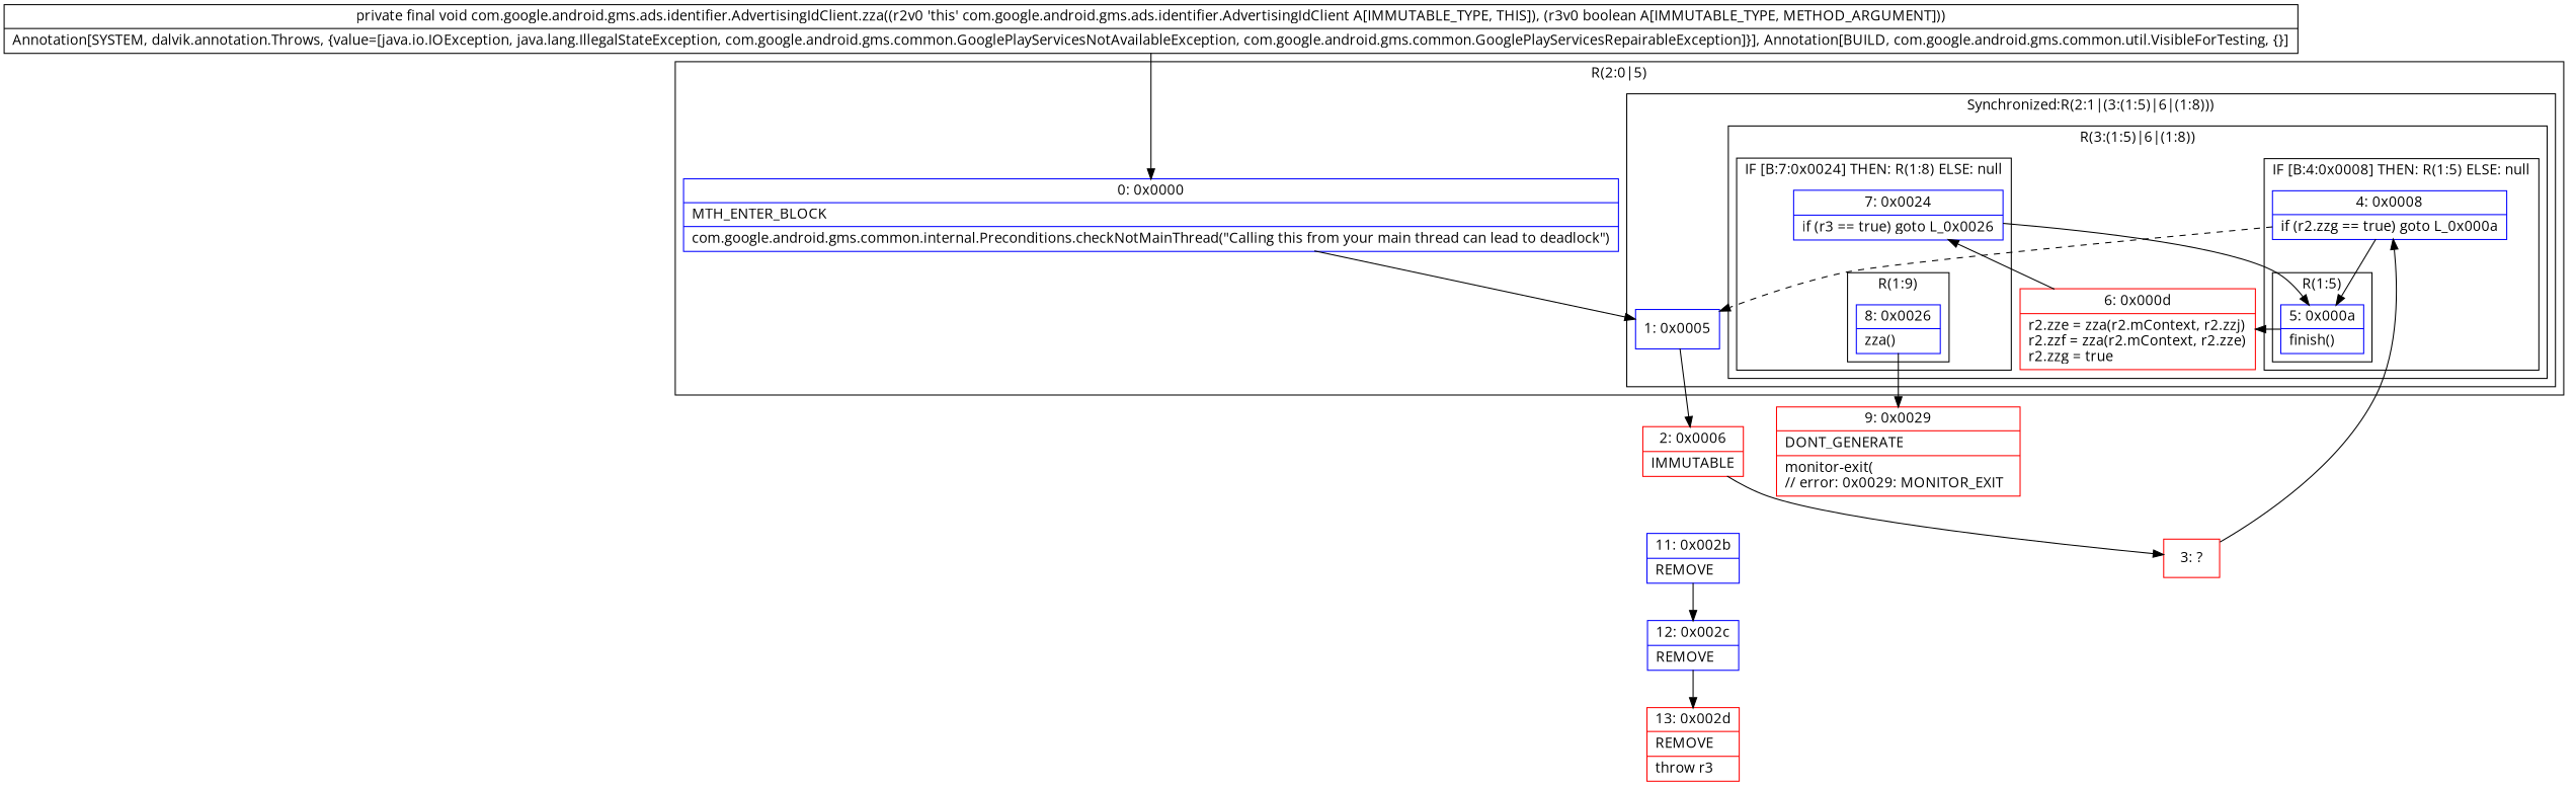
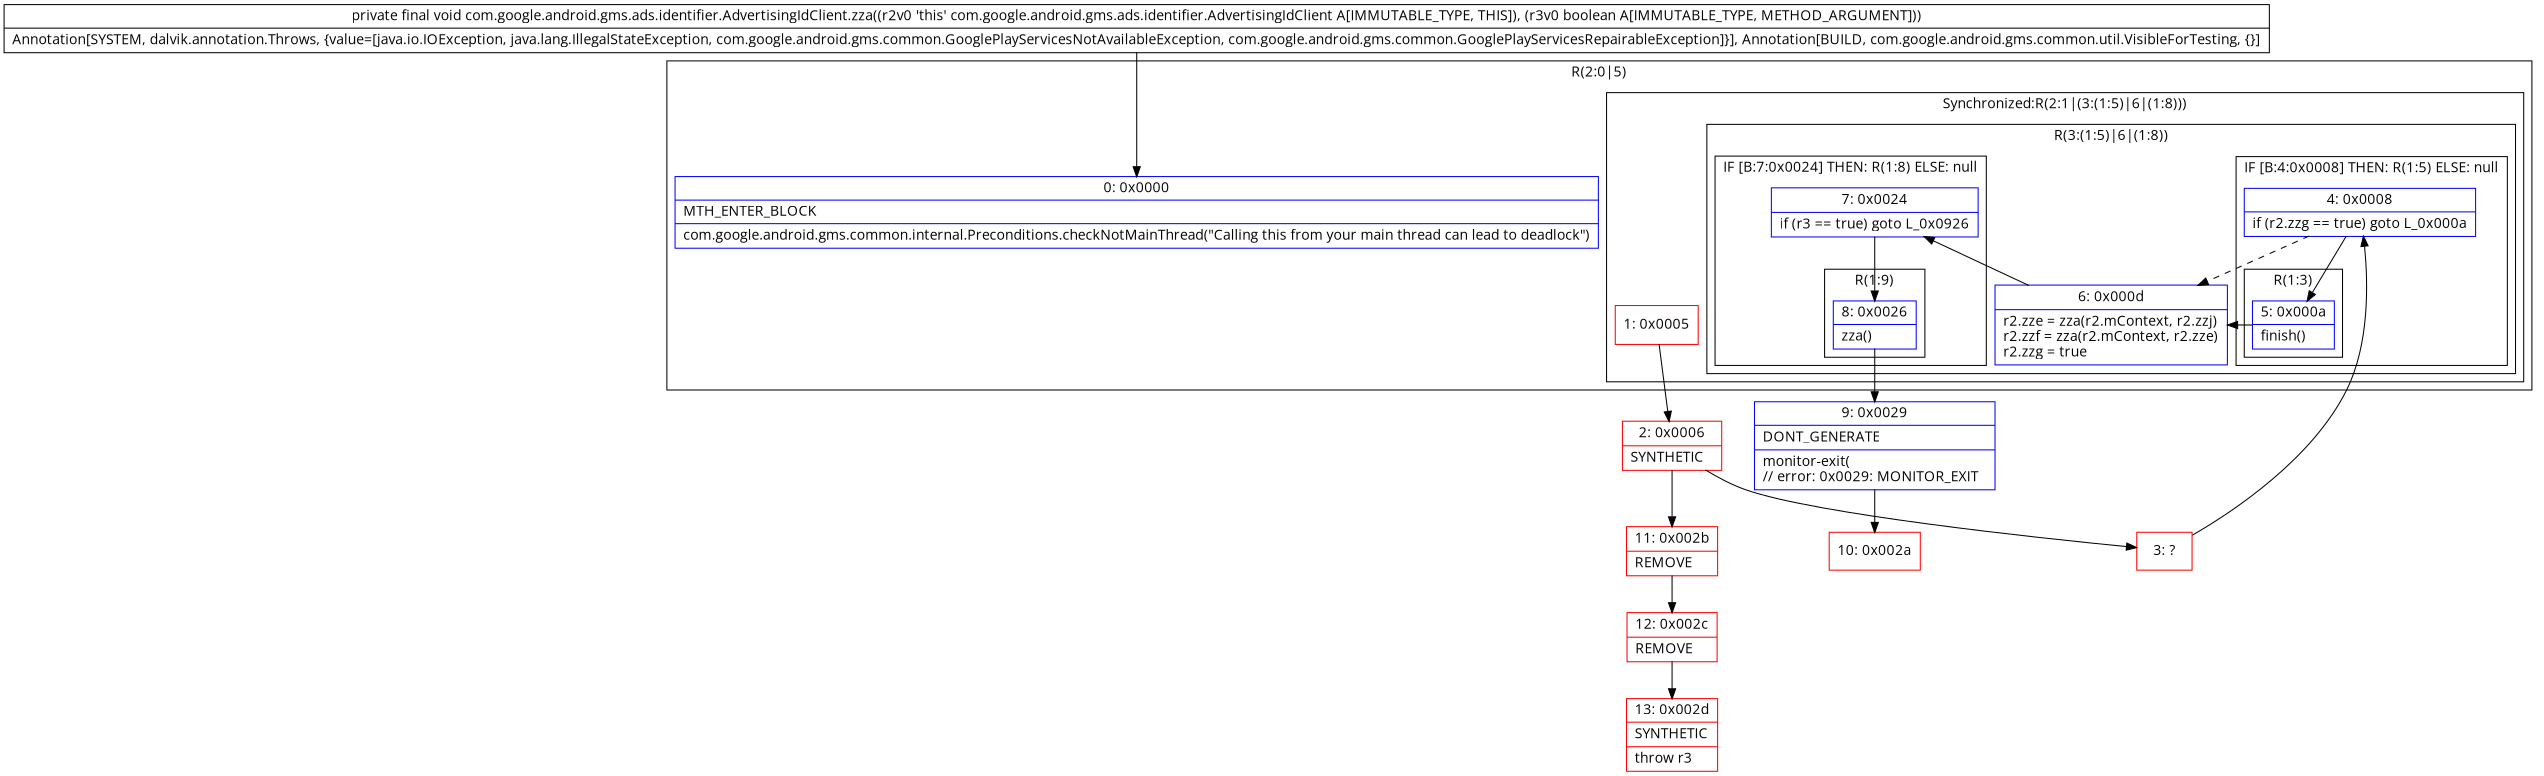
  digraph {
    fontname="Open Sans"
    node [color=blue fontname="Open Sans" shape=record]
    edge [fontname="Open Sans"]
    n1 [label="{5\:\ 0x000a|finish()\l}"]
    n2 [label="{4\:\ 0x0008|if (r2.zzg == true) goto L_0x000a\l}"]
    n3 [label="{8\:\ 0x0026|zza()\l}"]
-   n4 [label="{7\:\ 0x0024|if (r3 == true) goto L_0x0026\l}"]
-   n5 [color=red label="{6\:\ 0x000d|r2.zze = zza(r2.mContext, r2.zzj)\lr2.zzf = zza(r2.mContext, r2.zze)\lr2.zzg = true\l}"]
-   n6 [label="{1\:\ 0x0005}"]
+   n4 [label="{7\:\ 0x0024|if (r3 == true) goto L_0x0926\l}"]
+   n5 [label="{6\:\ 0x000d|r2.zze = zza(r2.mContext, r2.zzj)\lr2.zzf = zza(r2.mContext, r2.zze)\lr2.zzg = true\l}"]
+   n6 [color=red label="{1\:\ 0x0005}"]
    n7 [label="{0\:\ 0x0000|MTH_ENTER_BLOCK\l|com.google.android.gms.common.internal.Preconditions.checkNotMainThread(\"Calling this from your main thread can lead to deadlock\")\l}"]
-   n8 [color=red label="{9\:\ 0x0029|DONT_GENERATE\l|monitor\-exit(\l\/\/ error: 0x0029: MONITOR_EXIT  \l}"]
-   n9 [color=red label="{2\:\ 0x0006|IMMUTABLE\l}"]
+   n8 [label="{9\:\ 0x0029|DONT_GENERATE\l|monitor\-exit(\l\/\/ error: 0x0029: MONITOR_EXIT  \l}"]
+   n9 [color=red label="{2\:\ 0x0006|SYNTHETIC\l}"]
    n10 [color=red label="{3\:\ ?}"]
-   n11 [label="{11\:\ 0x002b|REMOVE\l}"]
-   n13 [label="{12\:\ 0x002c|REMOVE\l}"]
-   n14 [color=red label="{13\:\ 0x002d|REMOVE\l|throw r3\l}"]
+   n11 [color=red label="{11\:\ 0x002b|REMOVE\l}"]
+   n12 [color=red label="{10\:\ 0x002a}"]
+   n13 [color=red label="{12\:\ 0x002c|REMOVE\l}"]
+   n14 [color=red label="{13\:\ 0x002d|SYNTHETIC\l|throw r3\l}"]
    n15 [label="{private final void com.google.android.gms.ads.identifier.AdvertisingIdClient.zza((r2v0 'this' com.google.android.gms.ads.identifier.AdvertisingIdClient A[IMMUTABLE_TYPE, THIS]), (r3v0 boolean A[IMMUTABLE_TYPE, METHOD_ARGUMENT]))  | Annotation[SYSTEM, dalvik.annotation.Throws, \{value=[java.io.IOException, java.lang.IllegalStateException, com.google.android.gms.common.GooglePlayServicesNotAvailableException, com.google.android.gms.common.GooglePlayServicesRepairableException]\}], Annotation[BUILD, com.google.android.gms.common.util.VisibleForTesting, \{\}]\l}" color=""]
    subgraph cluster_1 {
      label="R(2:0|5)"
      n7
      subgraph cluster_2 {
        label="Synchronized:R(2:1|(3:(1:5)|6|(1:8)))"
        n6
        subgraph cluster_3 {
          label="R(3:(1:5)|6|(1:8))"
          n5
          subgraph cluster_4 {
            label="IF [B:4:0x0008] THEN: R(1:5) ELSE: null"
            n2
            subgraph cluster_5 {
-             label="R(1:5)"
+             label="R(1:3)"
              n1
            }
          }
          subgraph cluster_6 {
            label="IF [B:7:0x0024] THEN: R(1:8) ELSE: null"
            n4
            subgraph cluster_7 {
              label="R(1:9)"
              n3
            }
          }
        }
      }
    }
    n1 -> n5
    n2 -> n1
-   n2 -> n6 [style=dashed]
+   n2 -> n5 [style=dashed]
    n3 -> n8
-   n4 -> n1
+   n4 -> n3
    n5 -> n4
    n6 -> n9
-   n7 -> n6
+   n8 -> n12
    n9 -> n10
+   n9 -> n11
    n10 -> n2
    n11 -> n13
    n13 -> n14
    n15 -> n7
  }
